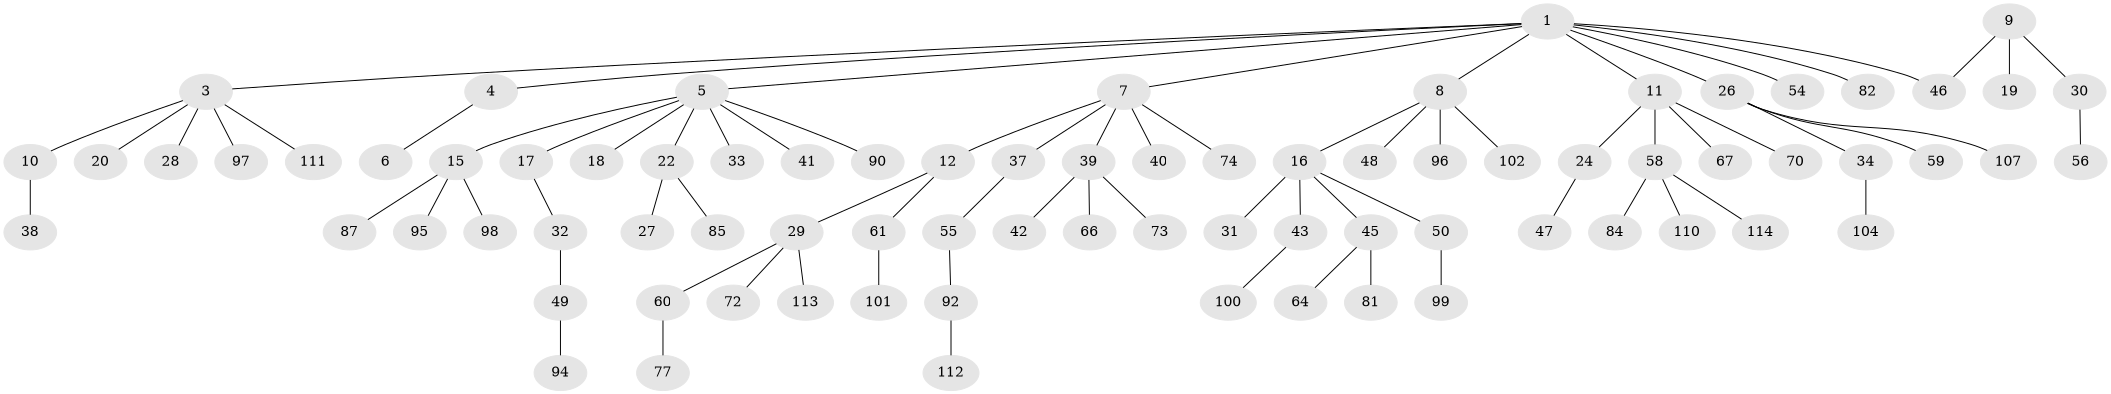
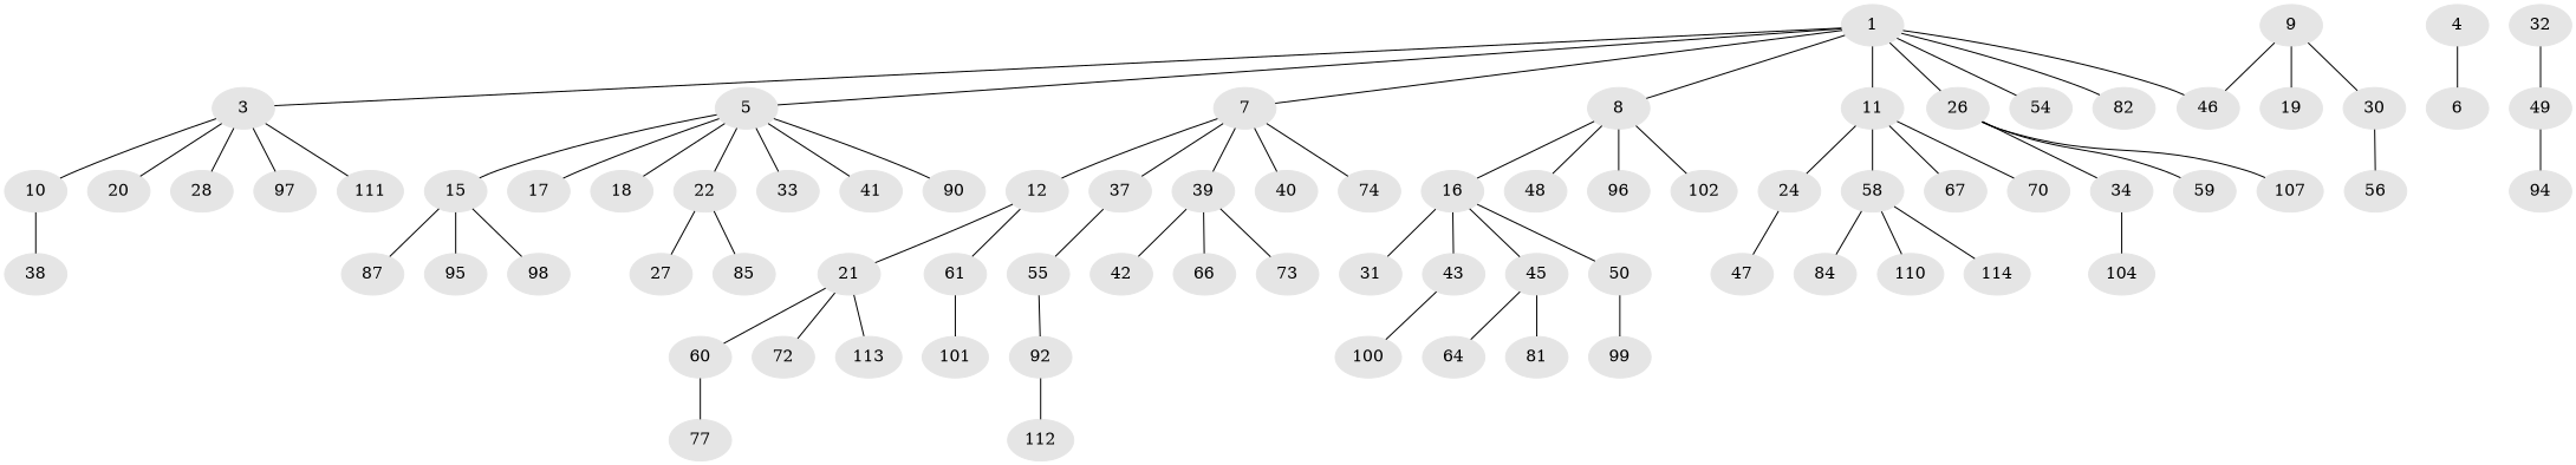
  graph {
    node [color=gray90 style=filled]
    1 [super="+2"]
    3 [super="+25"]
    4 [super="+69"]
    5 [super="+14"]
    7 [super="+13"]
    8 [super="+36"]
    11 [super="+57"]
    26
    54
    82 [super="+86"]
    46 [super="+105"]
    10 [super="+63"]
    20 [super="+23"]
    28
    97 [super="+106"]
    111
    6 [super="+88"]
    15 [super="+75"]
    17 [super="+68"]
    18
    22 [super="+44"]
    33
    41
    90
    12
    37 [super="+51"]
    39 [super="+65"]
    40
    74
    16 [super="+29"]
    48 [super="+71"]
    96
    102
    19 [super="+35"]
    9
    30 [super="+52"]
    24 [super="+83"]
    58 [super="+79"]
    67
    70
    34 [super="+76"]
    59
    107
    38
    87
    95
    98
    32 [super="+80"]
    27
    85
-   21 [label=29]
+   21
    61 [super="+91"]
    55
    42
    66
    73
    31 [super="+89"]
    43
    45
    50 [super="+53"]
    56
    47
    84 [super="+103"]
    110
    114
    60
    72
    113
    101
    100 [super="+109"]
    64 [super="+78"]
    81
    99
    49 [super="+62"]
    77
    104
    94 [super="+108"]
    92 [super="+93"]
    112
    1 -- 3
-   1 -- 4
    1 -- 5
    1 -- 7
    1 -- 8
    1 -- 11
    1 -- 26
    1 -- 54
    1 -- 82
    1 -- 46
    3 -- 10
    3 -- 20
    3 -- 28
    3 -- 97
    3 -- 111
    4 -- 6
    5 -- 15
    5 -- 17
    5 -- 18
    5 -- 22
    5 -- 33
    5 -- 41
    5 -- 90
    7 -- 12
    7 -- 37
    7 -- 39
    7 -- 40
    7 -- 74
    8 -- 16
    8 -- 48
    8 -- 96
    8 -- 102
    11 -- 24
    11 -- 58
    11 -- 67
    11 -- 70
    26 -- 34
    26 -- 59
    26 -- 107
    10 -- 38
    15 -- 87
    15 -- 95
    15 -- 98
-   17 -- 32
    22 -- 27
    22 -- 85
    12 -- 21
    12 -- 61
    37 -- 55
    39 -- 42
    39 -- 66
    39 -- 73
    16 -- 31
    16 -- 43
    16 -- 45
    16 -- 50
    9 -- 46
    9 -- 19
    9 -- 30
    30 -- 56
    24 -- 47
    58 -- 84
    58 -- 110
    58 -- 114
    34 -- 104
    32 -- 49
    21 -- 60
    21 -- 72
    21 -- 113
    61 -- 101
    55 -- 92
    43 -- 100
    45 -- 64
    45 -- 81
    50 -- 99
    60 -- 77
    49 -- 94
    92 -- 112
  }
